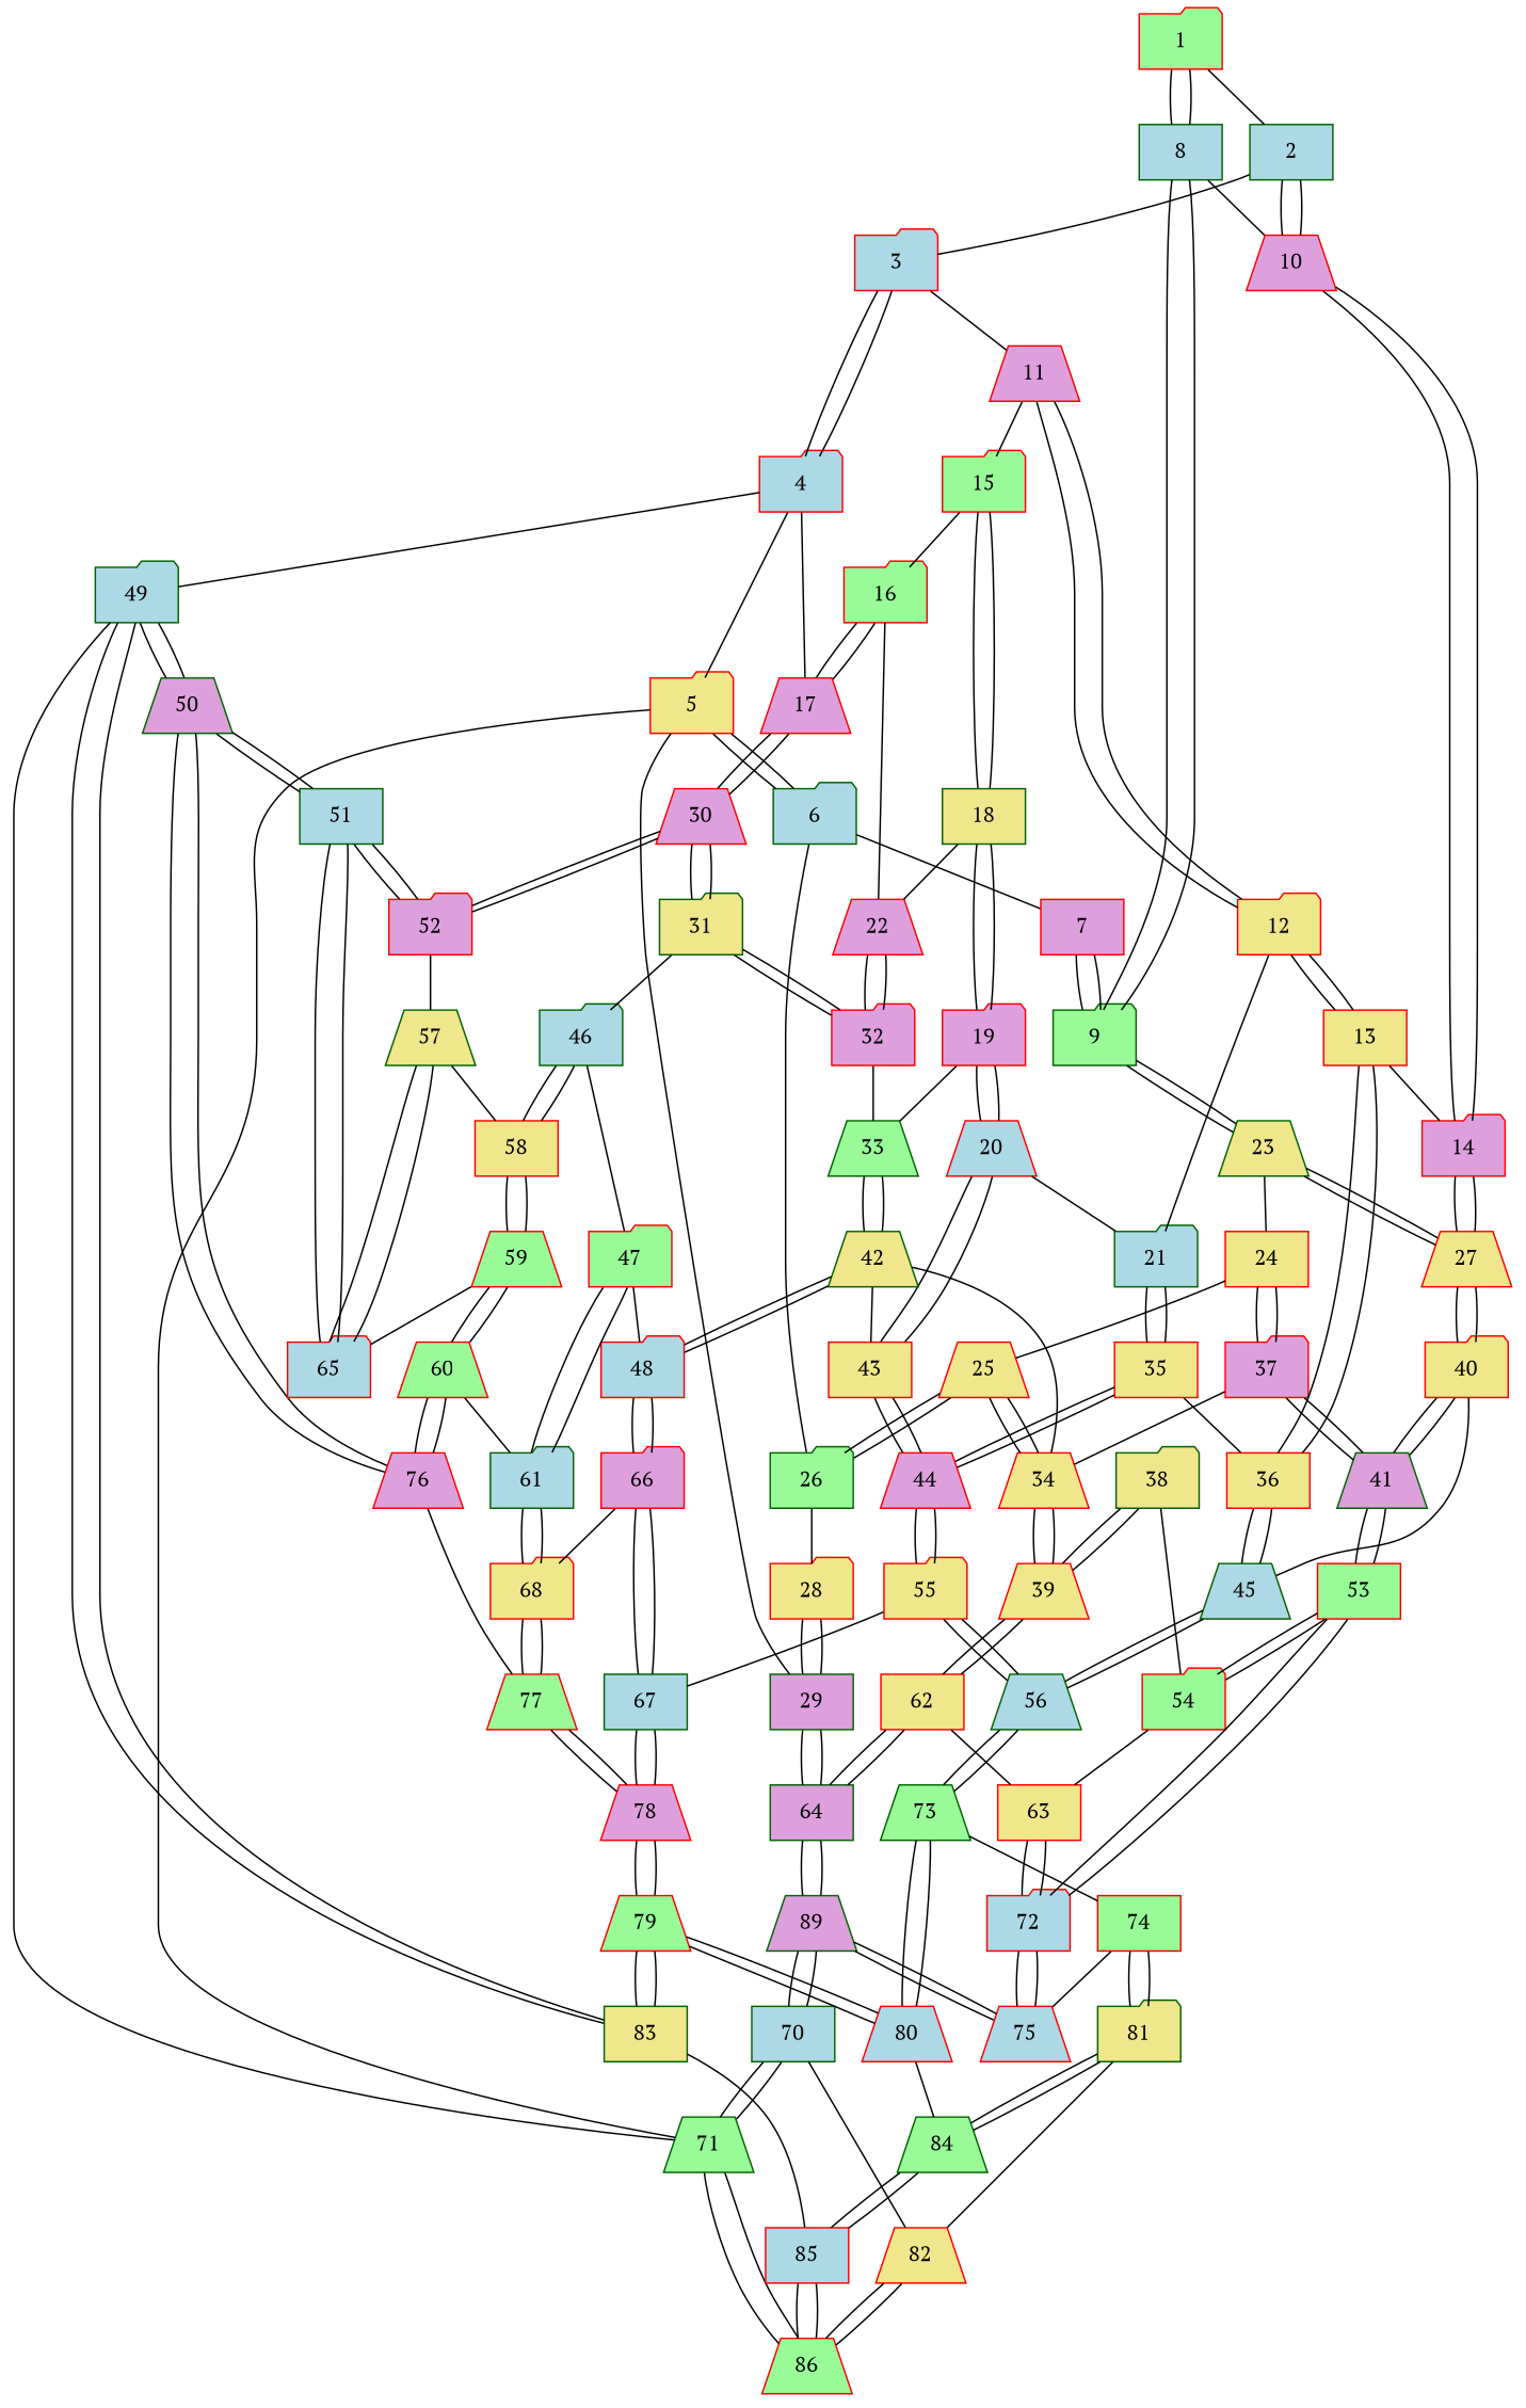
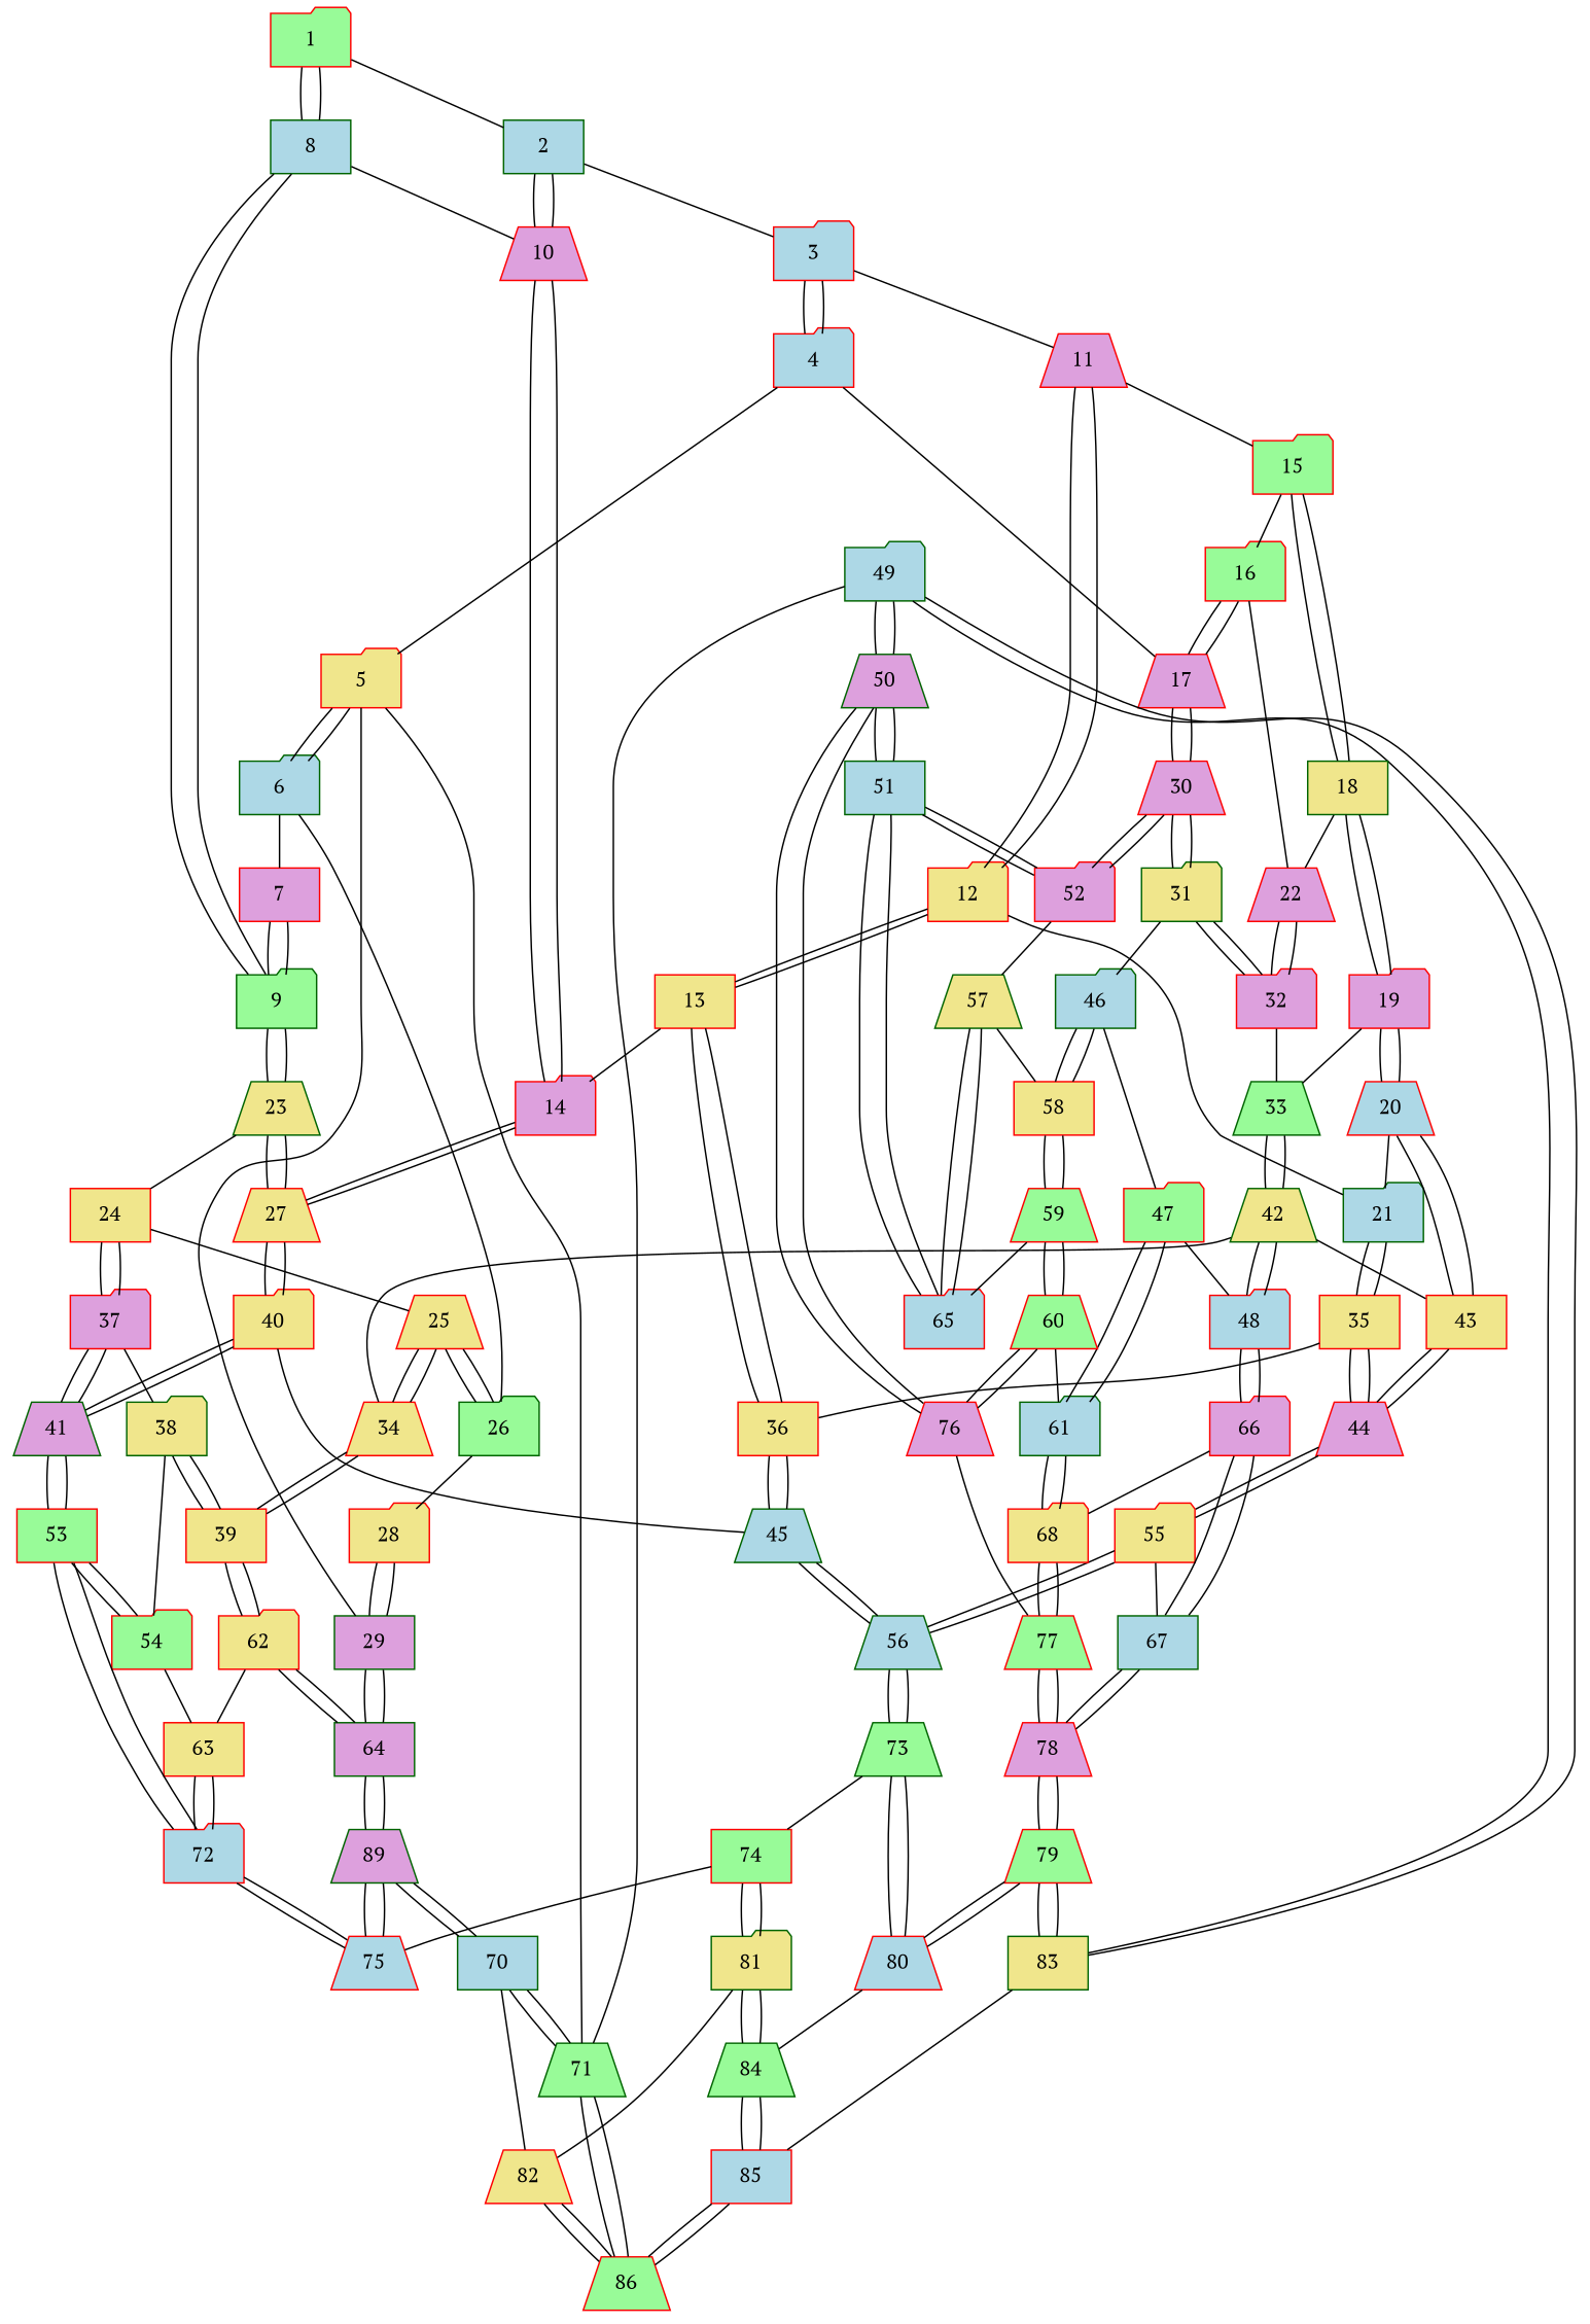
  graph {
    fontname="PT Serif"
    node [color=red fillcolor=khaki fontname="PT Serif" shape=folder style=filled]
    edge [fontname="PT Serif"]
    1 [fillcolor=palegreen]
    2 [color=darkgreen fillcolor=lightblue shape=box]
    8 [color=darkgreen fillcolor=lightblue shape=box]
    3 [fillcolor=lightblue]
    10 [fillcolor=plum shape=trapezium]
    9 [color=darkgreen fillcolor=palegreen]
    4 [fillcolor=lightblue]
    11 [fillcolor=plum shape=trapezium]
    14 [fillcolor=plum]
    5
    17 [fillcolor=plum shape=trapezium]
    49 [color=darkgreen fillcolor=lightblue]
    12
    15 [fillcolor=palegreen]
    6 [color=darkgreen fillcolor=lightblue]
    29 [color=darkgreen fillcolor=plum shape=box]
    71 [color=darkgreen fillcolor=palegreen shape=trapezium]
    30 [fillcolor=plum shape=trapezium]
    50 [color=darkgreen fillcolor=plum shape=trapezium]
    83 [color=darkgreen shape=box]
    7 [fillcolor=plum shape=box]
    26 [color=darkgreen fillcolor=palegreen]
    64 [color=darkgreen fillcolor=plum shape=box]
    86 [fillcolor=palegreen shape=trapezium]
    28
    23 [color=darkgreen shape=trapezium]
    27 [shape=trapezium]
    24 [shape=box]
    13 [shape=box]
    21 [color=darkgreen fillcolor=lightblue]
    16 [fillcolor=palegreen]
    18 [color=darkgreen shape=box]
    36 [shape=box]
    35 [shape=box]
    45 [color=darkgreen fillcolor=lightblue shape=trapezium]
    40
    22 [fillcolor=plum shape=trapezium]
    19 [fillcolor=plum]
    32 [fillcolor=plum]
    31 [color=darkgreen]
    52 [fillcolor=plum]
    20 [fillcolor=lightblue shape=trapezium]
    33 [color=darkgreen fillcolor=palegreen shape=trapezium]
    43 [shape=box]
    42 [color=darkgreen shape=trapezium]
    44 [fillcolor=plum shape=trapezium]
    25 [shape=trapezium]
    37 [fillcolor=plum]
    34 [shape=trapezium]
    38 [color=darkgreen]
    41 [color=darkgreen fillcolor=plum shape=trapezium]
-   39 [shape=trapezium]
+   39 [shape=box]
    n53 [color=darkgreen fillcolor=plum label=89 shape=trapezium]
    46 [color=darkgreen fillcolor=lightblue]
    57 [color=darkgreen shape=trapezium]
    47 [fillcolor=palegreen]
    58 [shape=box]
    48 [fillcolor=lightblue]
-   62 [shape=box]
+   62
    55
    56 [color=darkgreen fillcolor=lightblue shape=trapezium]
    54 [fillcolor=palegreen]
    53 [fillcolor=palegreen shape=box]
    63 [shape=box]
    72 [fillcolor=lightblue]
    66 [fillcolor=plum]
    67 [color=darkgreen fillcolor=lightblue shape=box]
    73 [color=darkgreen fillcolor=palegreen shape=trapezium]
    61 [color=darkgreen fillcolor=lightblue]
    59 [fillcolor=palegreen shape=trapezium]
    68
    51 [color=darkgreen fillcolor=lightblue shape=box]
    76 [fillcolor=plum shape=trapezium]
    85 [fillcolor=lightblue shape=box]
    65 [fillcolor=lightblue]
    77 [fillcolor=palegreen shape=trapezium]
    75 [fillcolor=lightblue shape=trapezium]
    78 [fillcolor=plum shape=trapezium]
    74 [fillcolor=palegreen shape=box]
    80 [fillcolor=lightblue shape=trapezium]
    60 [fillcolor=palegreen shape=trapezium]
    70 [color=darkgreen fillcolor=lightblue shape=box]
    79 [fillcolor=palegreen shape=trapezium]
    82 [shape=trapezium]
    81 [color=darkgreen]
    84 [color=darkgreen fillcolor=palegreen shape=trapezium]
    1 -- 2
    1 -- 8
    1 -- 8
    2 -- 3
    2 -- 10
    2 -- 10
    8 -- 10
    8 -- 9
    8 -- 9
    3 -- 4
    3 -- 4
    3 -- 11
    10 -- 14
    10 -- 14
    9 -- 23
    9 -- 23
    4 -- 5
    4 -- 17
-   4 -- 49
    11 -- 12
    11 -- 12
    11 -- 15
    14 -- 27
    14 -- 27
    5 -- 6
    5 -- 6
    5 -- 29
    5 -- 71
    17 -- 30
    17 -- 30
    49 -- 71
    49 -- 50
    49 -- 50
    49 -- 83
    49 -- 83
    12 -- 13
    12 -- 13
    12 -- 21
    15 -- 16
    15 -- 18
    15 -- 18
    6 -- 7
    6 -- 26
    29 -- 64
    29 -- 64
    71 -- 86
    71 -- 86
    30 -- 31
    30 -- 31
    30 -- 52
    30 -- 52
    50 -- 51
    50 -- 51
    50 -- 76
    50 -- 76
    83 -- 85
    7 -- 9
    7 -- 9
    26 -- 28
    64 -- n53
    64 -- n53
    28 -- 29
    28 -- 29
    23 -- 27
    23 -- 27
    23 -- 24
    27 -- 40
    27 -- 40
    24 -- 25
    24 -- 37
    24 -- 37
    13 -- 14
    13 -- 36
    13 -- 36
    21 -- 35
    21 -- 35
    16 -- 17
    16 -- 17
    16 -- 22
    18 -- 22
    18 -- 19
    18 -- 19
    36 -- 45
    36 -- 45
    35 -- 36
    35 -- 44
    35 -- 44
    45 -- 56
    45 -- 56
    40 -- 45
    40 -- 41
    40 -- 41
    22 -- 32
    22 -- 32
    19 -- 20
    19 -- 20
    19 -- 33
    32 -- 33
    31 -- 32
    31 -- 32
    31 -- 46
    52 -- 57
    20 -- 21
    20 -- 43
    20 -- 43
    33 -- 42
    33 -- 42
    43 -- 44
    43 -- 44
    42 -- 43
    42 -- 34
    42 -- 48
    42 -- 48
    44 -- 55
    44 -- 55
    25 -- 26
    25 -- 26
    25 -- 34
    25 -- 34
-   37 -- 34
+   37 -- 38
    37 -- 41
    37 -- 41
    34 -- 39
    34 -- 39
    38 -- 39
    38 -- 39
    38 -- 54
    41 -- 53
    41 -- 53
    39 -- 62
    39 -- 62
    n53 -- 75
    n53 -- 75
    n53 -- 70
    n53 -- 70
    46 -- 47
    46 -- 58
    46 -- 58
    57 -- 58
    57 -- 65
    57 -- 65
    47 -- 48
    47 -- 61
    47 -- 61
    58 -- 59
    58 -- 59
    48 -- 66
    48 -- 66
    62 -- 64
    62 -- 64
    62 -- 63
    55 -- 56
    55 -- 56
    55 -- 67
    56 -- 73
    56 -- 73
    54 -- 63
    53 -- 54
    53 -- 54
    53 -- 72
    53 -- 72
    63 -- 72
    63 -- 72
    72 -- 75
    72 -- 75
    66 -- 67
    66 -- 67
    66 -- 68
    67 -- 78
    67 -- 78
    73 -- 74
    73 -- 80
    73 -- 80
    61 -- 68
    61 -- 68
    59 -- 65
    59 -- 60
    59 -- 60
    68 -- 77
    68 -- 77
    51 -- 52
    51 -- 52
    51 -- 65
    51 -- 65
    76 -- 77
    85 -- 86
    85 -- 86
    77 -- 78
    77 -- 78
    78 -- 79
    78 -- 79
    74 -- 75
    74 -- 81
    74 -- 81
    80 -- 84
    60 -- 61
    60 -- 76
    60 -- 76
    70 -- 71
    70 -- 71
    70 -- 82
    79 -- 83
    79 -- 83
    79 -- 80
    79 -- 80
    82 -- 86
    82 -- 86
    81 -- 82
    81 -- 84
    81 -- 84
    84 -- 85
    84 -- 85
  }
